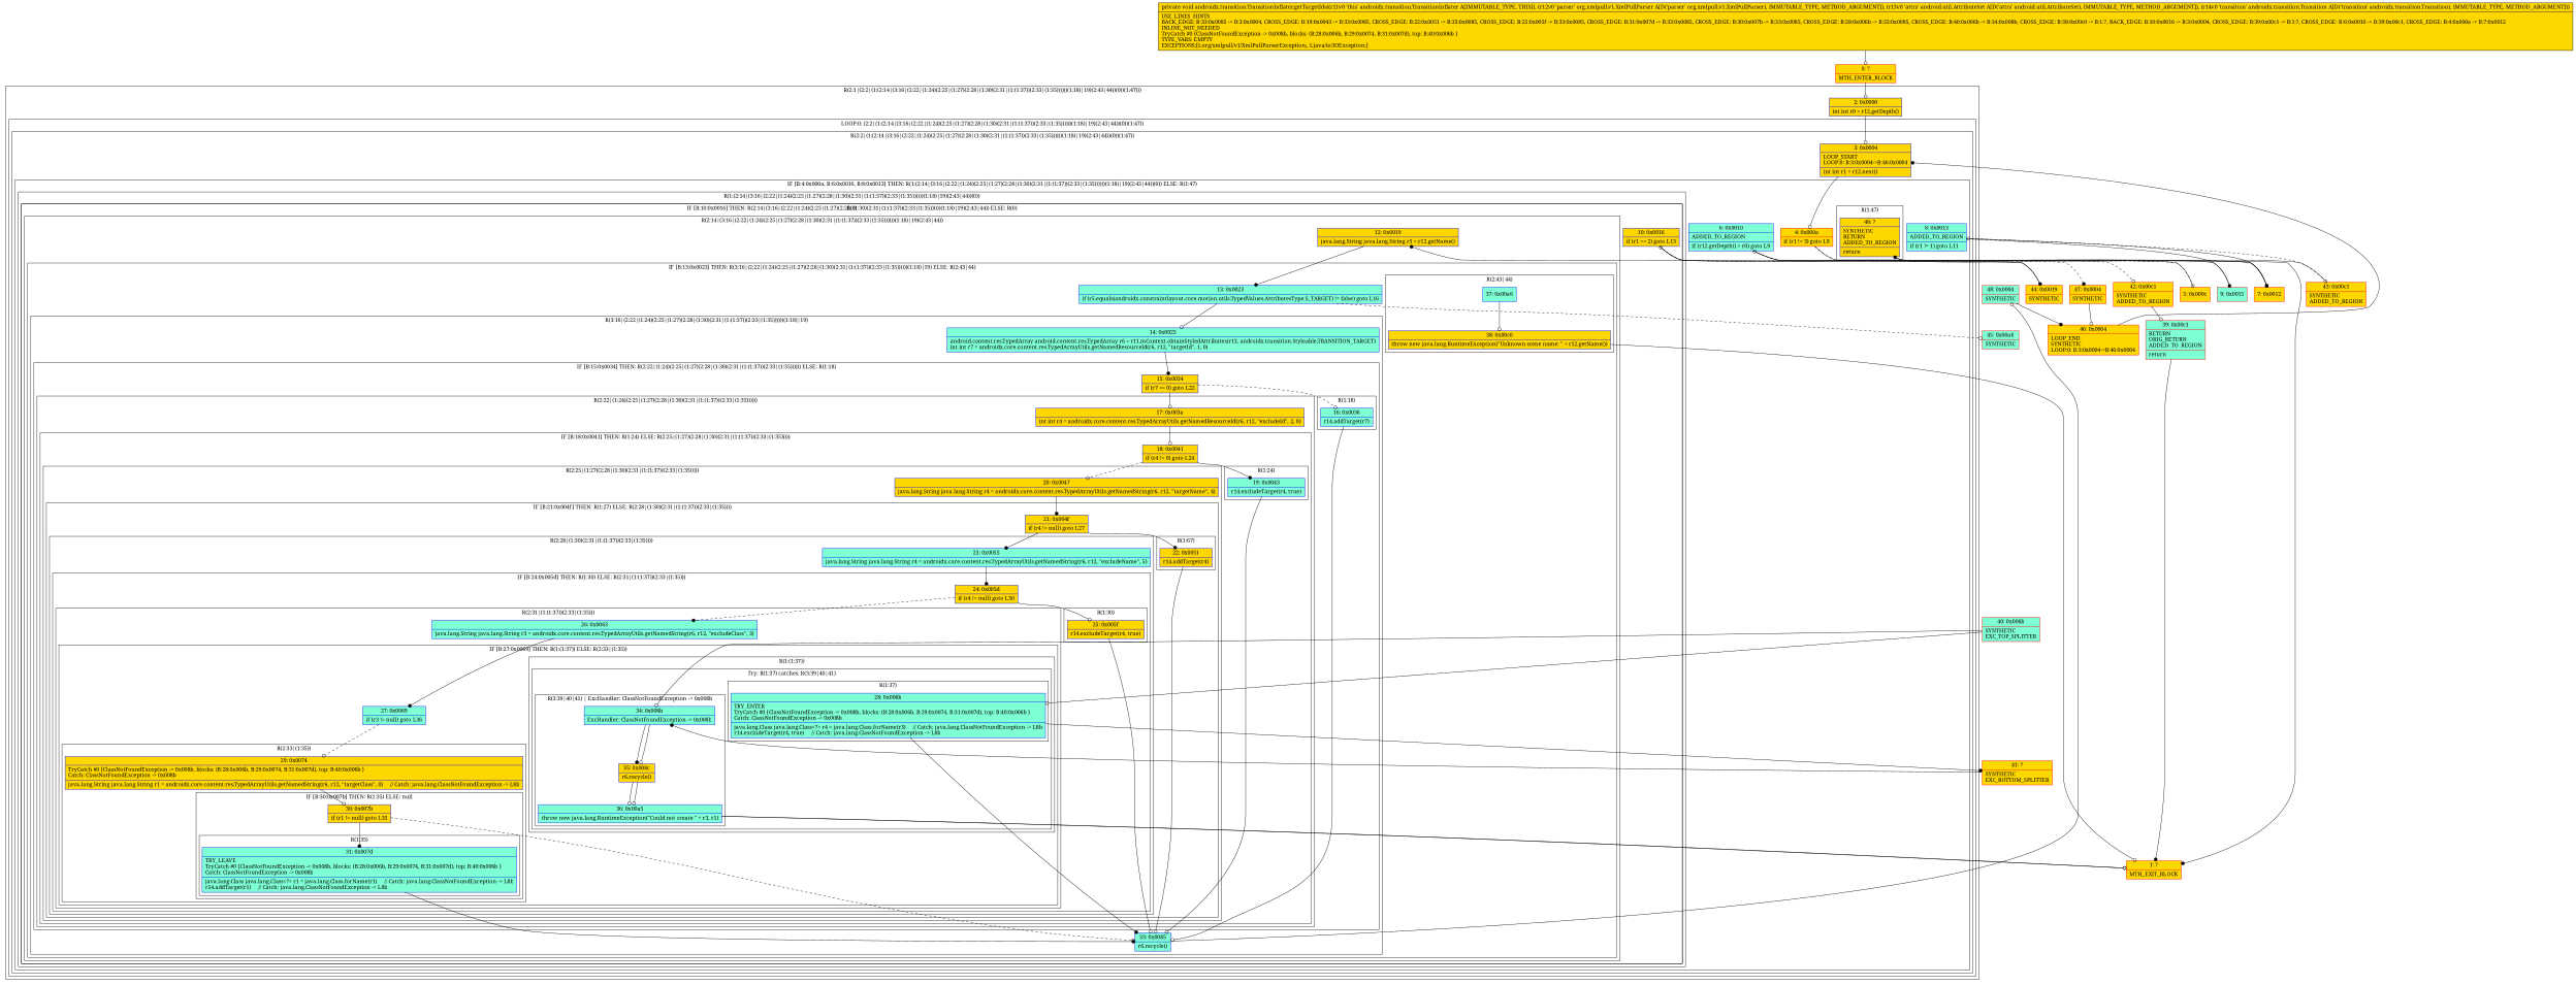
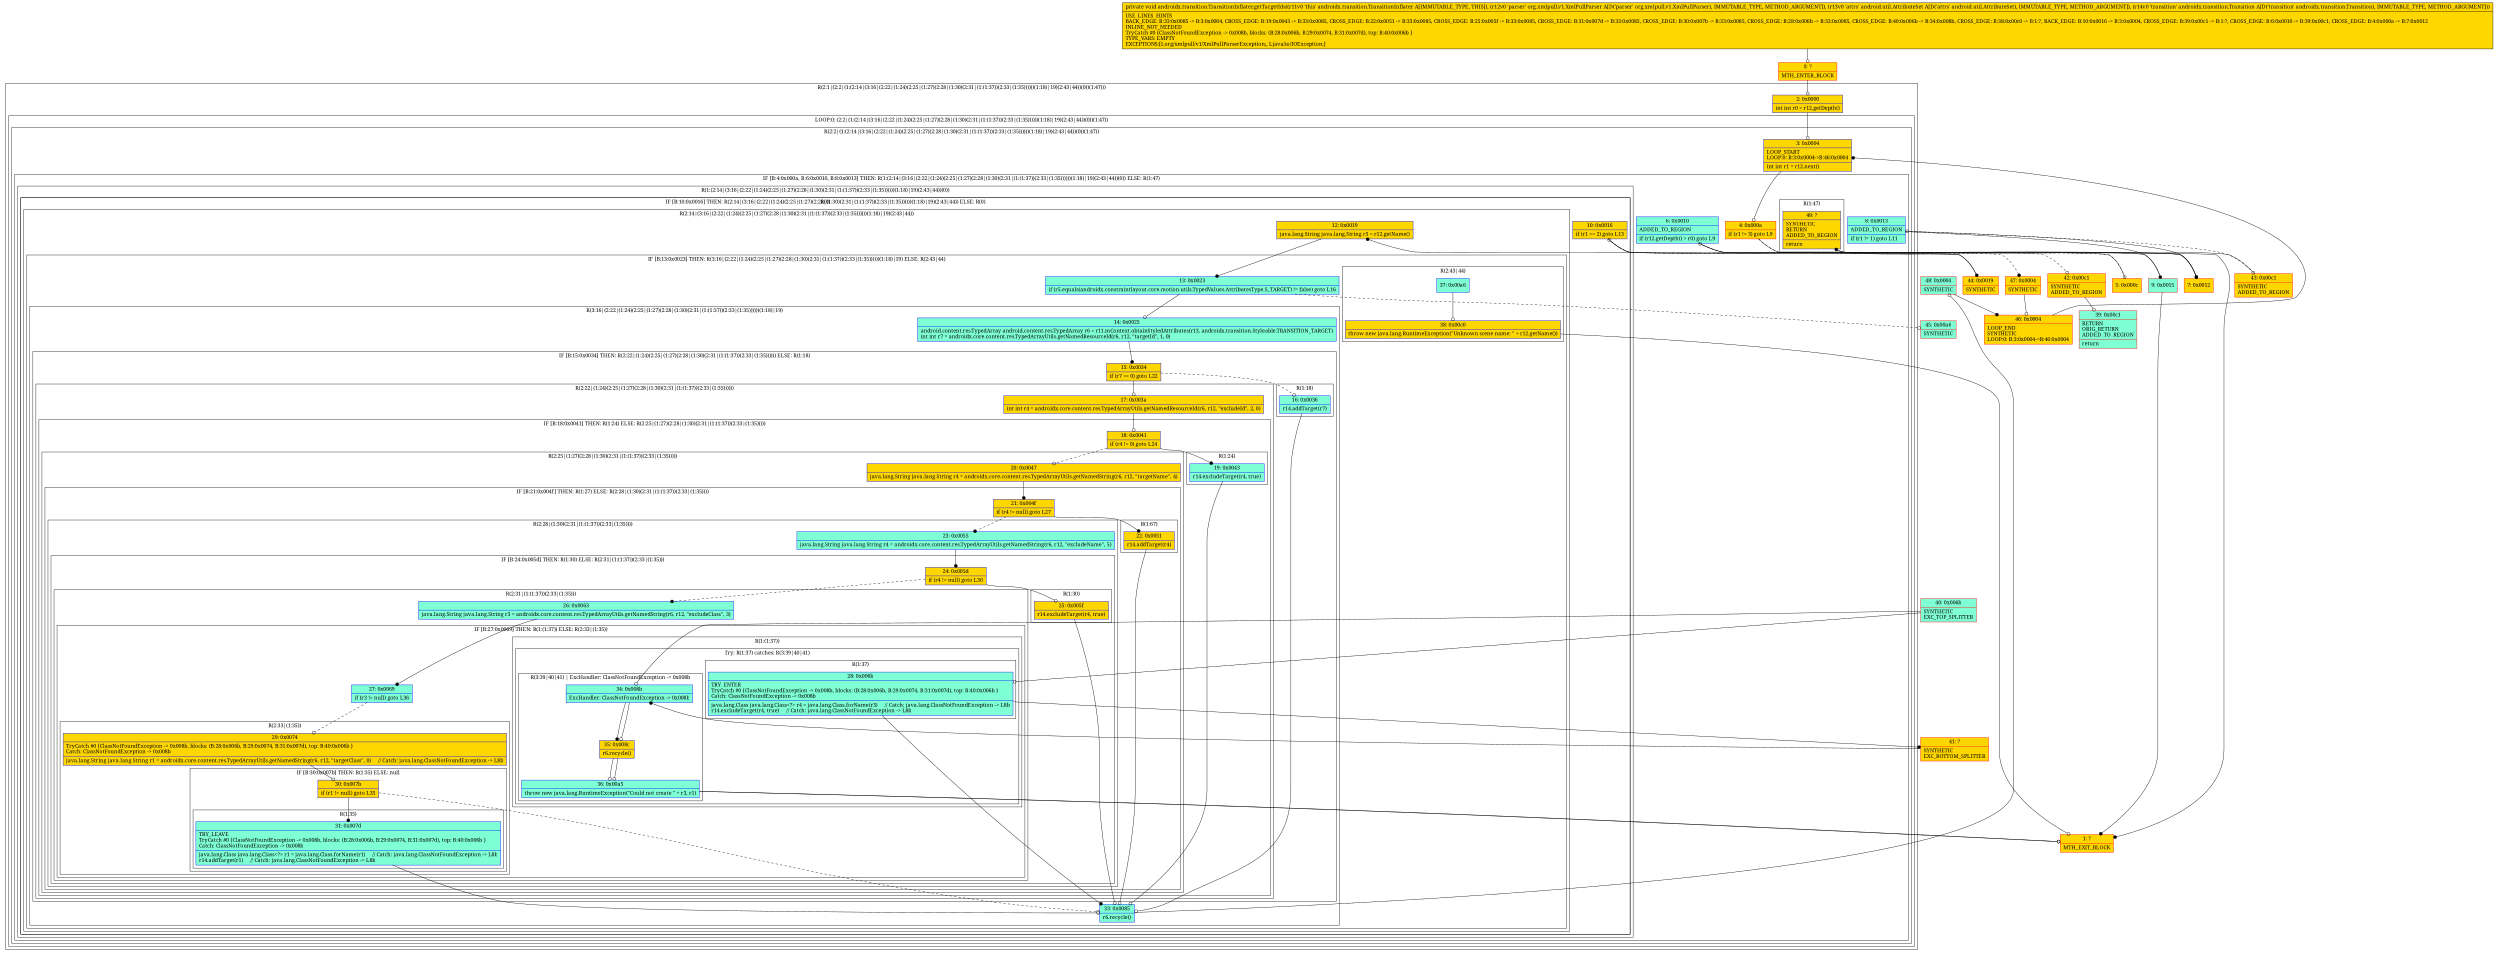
  digraph {
    fontname="Noto Serif"
    node [color=blue fillcolor=gold fontname="Noto Serif" shape=record style=filled]
    edge [arrowhead=odot fontname="Noto Serif"]
    n1 [fillcolor=aquamarine label="{19\:\ 0x0043|r14.excludeTarget(r4, true)\l}"]
    n2 [label="{22\:\ 0x0051|r14.addTarget(r4)\l}"]
    n3 [label="{25\:\ 0x005f|r14.excludeTarget(r4, true)\l}"]
    n4 [fillcolor=aquamarine label="{28\:\ 0x006b|TRY_ENTER\lTryCatch #0 \{ClassNotFoundException \-\> 0x008b, blocks: (B:28:0x006b, B:29:0x0074, B:31:0x007d), top: B:40:0x006b \}\lCatch: ClassNotFoundException \-\> 0x008b\l|java.lang.Class java.lang.Class\<?\> r4 = java.lang.Class.forName(r3)     \/\/ Catch: java.lang.ClassNotFoundException \-\> L8b\lr14.excludeTarget(r4, true)     \/\/ Catch: java.lang.ClassNotFoundException \-\> L8b\l}"]
    n5 [fillcolor=aquamarine label="{34\:\ 0x008b|ExcHandler: ClassNotFoundException \-\> 0x008b\l}"]
    n6 [label="{35\:\ 0x008c|r6.recycle()\l}"]
    n7 [fillcolor=aquamarine label="{36\:\ 0x00a5|throw new java.lang.RuntimeException(\"Could not create \" + r3, r1)\l}"]
    n8 [fillcolor=aquamarine label="{31\:\ 0x007d|TRY_LEAVE\lTryCatch #0 \{ClassNotFoundException \-\> 0x008b, blocks: (B:28:0x006b, B:29:0x0074, B:31:0x007d), top: B:40:0x006b \}\lCatch: ClassNotFoundException \-\> 0x008b\l|java.lang.Class java.lang.Class\<?\> r1 = java.lang.Class.forName(r1)     \/\/ Catch: java.lang.ClassNotFoundException \-\> L8b\lr14.addTarget(r1)     \/\/ Catch: java.lang.ClassNotFoundException \-\> L8b\l}"]
    n9 [label="{30\:\ 0x007b|if (r1 != null) goto L35\l}"]
    n10 [label="{29\:\ 0x0074|TryCatch #0 \{ClassNotFoundException \-\> 0x008b, blocks: (B:28:0x006b, B:29:0x0074, B:31:0x007d), top: B:40:0x006b \}\lCatch: ClassNotFoundException \-\> 0x008b\l|java.lang.String java.lang.String r1 = androidx.core.content.res.TypedArrayUtils.getNamedString(r6, r12, \"targetClass\", 0)     \/\/ Catch: java.lang.ClassNotFoundException \-\> L8b\l}"]
    n11 [fillcolor=aquamarine label="{27\:\ 0x0069|if (r3 != null) goto L36\l}"]
    n12 [fillcolor=aquamarine label="{26\:\ 0x0063|java.lang.String java.lang.String r3 = androidx.core.content.res.TypedArrayUtils.getNamedString(r6, r12, \"excludeClass\", 3)\l}"]
    n13 [label="{24\:\ 0x005d|if (r4 != null) goto L30\l}"]
    n14 [fillcolor=aquamarine label="{23\:\ 0x0055|java.lang.String java.lang.String r4 = androidx.core.content.res.TypedArrayUtils.getNamedString(r6, r12, \"excludeName\", 5)\l}"]
    n15 [label="{21\:\ 0x004f|if (r4 != null) goto L27\l}"]
    n16 [label="{20\:\ 0x0047|java.lang.String java.lang.String r4 = androidx.core.content.res.TypedArrayUtils.getNamedString(r6, r12, \"targetName\", 4)\l}"]
    n17 [label="{18\:\ 0x0041|if (r4 != 0) goto L24\l}"]
    n18 [label="{17\:\ 0x003a|int int r4 = androidx.core.content.res.TypedArrayUtils.getNamedResourceId(r6, r12, \"excludeId\", 2, 0)\l}"]
    n19 [fillcolor=aquamarine label="{16\:\ 0x0036|r14.addTarget(r7)\l}"]
    n20 [label="{15\:\ 0x0034|if (r7 == 0) goto L22\l}"]
    n21 [fillcolor=aquamarine label="{14\:\ 0x0025|android.content.res.TypedArray android.content.res.TypedArray r6 = r11.mContext.obtainStyledAttributes(r13, androidx.transition.Styleable.TRANSITION_TARGET)\lint int r7 = androidx.core.content.res.TypedArrayUtils.getNamedResourceId(r6, r12, \"targetId\", 1, 0)\l}"]
    n22 [fillcolor=aquamarine label="{33\:\ 0x0085|r6.recycle()\l}"]
    n23 [fillcolor=aquamarine label="{37\:\ 0x00a6}"]
    n24 [label="{38\:\ 0x00c0|throw new java.lang.RuntimeException(\"Unknown scene name: \" + r12.getName())\l}"]
    n25 [fillcolor=aquamarine label="{13\:\ 0x0023|if (r5.equals(androidx.constraintlayout.core.motion.utils.TypedValues.AttributesType.S_TARGET) != false) goto L16\l}"]
    n26 [label="{12\:\ 0x0019|java.lang.String java.lang.String r5 = r12.getName()\l}"]
    n27 [label="{10\:\ 0x0016|if (r1 == 2) goto L13\l}"]
    n28 [label="{49\:\ ?|SYNTHETIC\lRETURN\lADDED_TO_REGION\l|return\l}"]
    n29 [color=red label="{4\:\ 0x000a|if (r1 != 3) goto L9\l}"]
    n30 [fillcolor=aquamarine label="{6\:\ 0x0010|ADDED_TO_REGION\l|if (r12.getDepth() \> r0) goto L9\l}"]
    n31 [fillcolor=aquamarine label="{8\:\ 0x0013|ADDED_TO_REGION\l|if (r1 != 1) goto L11\l}"]
    n32 [label="{3\:\ 0x0004|LOOP_START\lLOOP:0: B:3:0x0004\-\>B:46:0x0004\l|int int r1 = r12.next()\l}"]
    n33 [label="{2\:\ 0x0000|int int r0 = r12.getDepth()\l}"]
    n34 [color=red label="{41\:\ ?|SYNTHETIC\lEXC_BOTTOM_SPLITTER\l}"]
    n35 [color=red label="{1\:\ ?|MTH_EXIT_BLOCK\l}"]
    n36 [color=red fillcolor=aquamarine label="{48\:\ 0x0004|SYNTHETIC\l}"]
    n37 [color=red fillcolor=aquamarine label="{45\:\ 0x00a6|SYNTHETIC\l}"]
    n38 [color=red label="{44\:\ 0x0019|SYNTHETIC\l}"]
    n39 [color=red label="{47\:\ 0x0004|SYNTHETIC\l}"]
    n40 [color=red label="{5\:\ 0x000c}"]
    n41 [color=red label="{7\:\ 0x0012}"]
    n42 [color=red label="{42\:\ 0x00c1|SYNTHETIC\lADDED_TO_REGION\l}"]
    n43 [color=red fillcolor=aquamarine label="{9\:\ 0x0015}"]
    n44 [color=red label="{43\:\ 0x00c1|SYNTHETIC\lADDED_TO_REGION\l}"]
    n45 [color=red fillcolor=aquamarine label="{39\:\ 0x00c1|RETURN\lORIG_RETURN\lADDED_TO_REGION\l|return\l}"]
    n46 [color=red label="{46\:\ 0x0004|LOOP_END\lSYNTHETIC\lLOOP:0: B:3:0x0004\-\>B:46:0x0004\l}"]
    n47 [color=red fillcolor=aquamarine label="{40\:\ 0x006b|SYNTHETIC\lEXC_TOP_SPLITTER\l}"]
    n48 [color=red label="{0\:\ ?|MTH_ENTER_BLOCK\l}"]
    n49 [label="{private void androidx.transition.TransitionInflater.getTargetIds((r11v0 'this' androidx.transition.TransitionInflater A[IMMUTABLE_TYPE, THIS]), (r12v0 'parser' org.xmlpull.v1.XmlPullParser A[D('parser' org.xmlpull.v1.XmlPullParser), IMMUTABLE_TYPE, METHOD_ARGUMENT]), (r13v0 'attrs' android.util.AttributeSet A[D('attrs' android.util.AttributeSet), IMMUTABLE_TYPE, METHOD_ARGUMENT]), (r14v0 'transition' androidx.transition.Transition A[D('transition' androidx.transition.Transition), IMMUTABLE_TYPE, METHOD_ARGUMENT]))  | USE_LINES_HINTS\lBACK_EDGE: B:33:0x0085 \-\> B:3:0x0004, CROSS_EDGE: B:19:0x0043 \-\> B:33:0x0085, CROSS_EDGE: B:22:0x0051 \-\> B:33:0x0085, CROSS_EDGE: B:25:0x005f \-\> B:33:0x0085, CROSS_EDGE: B:31:0x007d \-\> B:33:0x0085, CROSS_EDGE: B:30:0x007b \-\> B:33:0x0085, CROSS_EDGE: B:28:0x006b \-\> B:33:0x0085, CROSS_EDGE: B:40:0x006b \-\> B:34:0x008b, CROSS_EDGE: B:38:0x00c0 \-\> B:1:?, BACK_EDGE: B:10:0x0016 \-\> B:3:0x0004, CROSS_EDGE: B:39:0x00c1 \-\> B:1:?, CROSS_EDGE: B:6:0x0010 \-\> B:39:0x00c1, CROSS_EDGE: B:4:0x000a \-\> B:7:0x0012\lINLINE_NOT_NEEDED\lTryCatch #0 \{ClassNotFoundException \-\> 0x008b, blocks: (B:28:0x006b, B:29:0x0074, B:31:0x007d), top: B:40:0x006b \}\lTYPE_VARS: EMPTY\lEXCEPTIONS:[Lorg\/xmlpull\/v1\/XmlPullParserException;, Ljava\/io\/IOException;]\l}" color=""]
    subgraph cluster_1 {
      label="R(2:1|(2:2|(1:(2:14|(3:16|(2:22|(1:24)(2:25|(1:27)(2:28|(1:30)(2:31|(1:(1:37))(2:33|(1:35))))))(1:18)|19)(2:43|44))(0))(1:47)))"
      n33
      subgraph cluster_2 {
        label="LOOP:0: (2:2|(1:(2:14|(3:16|(2:22|(1:24)(2:25|(1:27)(2:28|(1:30)(2:31|(1:(1:37))(2:33|(1:35))))))(1:18)|19)(2:43|44))(0))(1:47))"
        subgraph cluster_3 {
          label="R(2:2|(1:(2:14|(3:16|(2:22|(1:24)(2:25|(1:27)(2:28|(1:30)(2:31|(1:(1:37))(2:33|(1:35))))))(1:18)|19)(2:43|44))(0))(1:47))"
          n32
          subgraph cluster_4 {
            label="IF [B:4:0x000a, B:6:0x0010, B:8:0x0013] THEN: R(1:(2:14|(3:16|(2:22|(1:24)(2:25|(1:27)(2:28|(1:30)(2:31|(1:(1:37))(2:33|(1:35))))))(1:18)|19)(2:43|44))(0)) ELSE: R(1:47)"
            n29
            n30
            n31
            subgraph cluster_5 {
              label="R(1:(2:14|(3:16|(2:22|(1:24)(2:25|(1:27)(2:28|(1:30)(2:31|(1:(1:37))(2:33|(1:35))))))(1:18)|19)(2:43|44))(0))"
              subgraph cluster_6 {
                label="IF [B:10:0x0016] THEN: R(2:14|(3:16|(2:22|(1:24)(2:25|(1:27)(2:28|(1:30)(2:31|(1:(1:37))(2:33|(1:35))))))(1:18)|19)(2:43|44)) ELSE: R(0)"
                n27
                subgraph cluster_7 {
                  label="R(2:14|(3:16|(2:22|(1:24)(2:25|(1:27)(2:28|(1:30)(2:31|(1:(1:37))(2:33|(1:35))))))(1:18)|19)(2:43|44))"
                  n26
                  subgraph cluster_8 {
                    label="IF [B:13:0x0023] THEN: R(3:16|(2:22|(1:24)(2:25|(1:27)(2:28|(1:30)(2:31|(1:(1:37))(2:33|(1:35))))))(1:18)|19) ELSE: R(2:43|44)"
                    n25
                    subgraph cluster_9 {
                      label="R(3:16|(2:22|(1:24)(2:25|(1:27)(2:28|(1:30)(2:31|(1:(1:37))(2:33|(1:35))))))(1:18)|19)"
                      n21
                      n22
                      subgraph cluster_10 {
                        label="IF [B:15:0x0034] THEN: R(2:22|(1:24)(2:25|(1:27)(2:28|(1:30)(2:31|(1:(1:37))(2:33|(1:35)))))) ELSE: R(1:18)"
                        n20
                        subgraph cluster_11 {
                          label="R(2:22|(1:24)(2:25|(1:27)(2:28|(1:30)(2:31|(1:(1:37))(2:33|(1:35))))))"
                          n18
                          subgraph cluster_12 {
                            label="IF [B:18:0x0041] THEN: R(1:24) ELSE: R(2:25|(1:27)(2:28|(1:30)(2:31|(1:(1:37))(2:33|(1:35)))))"
                            n17
                            subgraph cluster_13 {
                              label="R(1:24)"
                              n1
                            }
                            subgraph cluster_14 {
                              label="R(2:25|(1:27)(2:28|(1:30)(2:31|(1:(1:37))(2:33|(1:35)))))"
                              n16
                              subgraph cluster_15 {
                                label="IF [B:21:0x004f] THEN: R(1:27) ELSE: R(2:28|(1:30)(2:31|(1:(1:37))(2:33|(1:35))))"
                                n15
                                subgraph cluster_16 {
                                  label="R(1:67)"
                                  n2
                                }
                                subgraph cluster_17 {
                                  label="R(2:28|(1:30)(2:31|(1:(1:37))(2:33|(1:35))))"
                                  n14
                                  subgraph cluster_18 {
                                    label="IF [B:24:0x005d] THEN: R(1:30) ELSE: R(2:31|(1:(1:37))(2:33|(1:35)))"
                                    n13
                                    subgraph cluster_19 {
                                      label="R(1:30)"
                                      n3
                                    }
                                    subgraph cluster_20 {
                                      label="R(2:31|(1:(1:37))(2:33|(1:35)))"
                                      n12
                                      subgraph cluster_21 {
                                        label="IF [B:27:0x0069] THEN: R(1:(1:37)) ELSE: R(2:33|(1:35))"
                                        n11
                                        subgraph cluster_22 {
                                          label="R(1:(1:37))"
                                          subgraph cluster_23 {
                                            label="Try: R(1:37) catches: R(3:39|40|41)"
                                            subgraph cluster_24 {
                                              label="R(1:37)"
                                              n4
                                            }
                                            subgraph cluster_25 {
                                              label="R(3:39|40|41) | ExcHandler: ClassNotFoundException \-\> 0x008b\l"
                                              n5
                                              n6
                                              n7
                                            }
                                          }
                                        }
                                        subgraph cluster_26 {
                                          label="R(2:33|(1:35))"
                                          n10
                                          subgraph cluster_27 {
                                            label="IF [B:30:0x007b] THEN: R(1:35) ELSE: null"
                                            n9
                                            subgraph cluster_28 {
                                              label="R(1:35)"
                                              n8
                                            }
                                          }
                                        }
                                      }
                                    }
                                  }
                                }
                              }
                            }
                          }
                        }
                        subgraph cluster_29 {
                          label="R(1:18)"
                          n19
                        }
                      }
                    }
                    subgraph cluster_30 {
                      label="R(2:43|44)"
                      n23
                      n24
                    }
                  }
                }
                subgraph cluster_31 {
                  label="R(0)"
                }
              }
            }
            subgraph cluster_32 {
              label="R(1:47)"
              n28
            }
          }
        }
      }
    }
    subgraph cluster_33 {
      label="R(3:39|40|41) | ExcHandler: ClassNotFoundException \-\> 0x008b\l"
    }
    n1 -> n22
    n2 -> n22
    n3 -> n22
    n4 -> n22 [arrowhead=dot]
    n4 -> n34 [arrowhead=dot]
    n5 -> n6 [arrowhead=dot]
    n5 -> n6
    n6 -> n7
    n6 -> n7
    n7 -> n35
    n7 -> n35
-   n8 -> n22 [arrowhead=dot]
+   n8 -> n22
    n9 -> n8 [arrowhead=dot]
    n9 -> n22 [style=dashed]
    n10 -> n9
    n11 -> n10 [style=dashed]
    n12 -> n11 [arrowhead=dot]
    n13 -> n3
    n13 -> n12 [arrowhead=dot style=dashed]
    n14 -> n13 [arrowhead=dot]
    n15 -> n2 [arrowhead=dot]
-   n15 -> n14 [arrowhead=dot style=solid]
+   n15 -> n14 [arrowhead=dot style=dashed]
    n16 -> n15 [arrowhead=dot]
    n17 -> n1 [arrowhead=dot]
    n17 -> n16 [style=dashed]
    n18 -> n17
    n19 -> n22
    n20 -> n18
    n20 -> n19 [style=dashed]
    n21 -> n20 [arrowhead=dot]
    n22 -> n36
    n23 -> n24
    n24 -> n35
    n25 -> n21
    n25 -> n37 [style=dashed]
    n26 -> n25 [arrowhead=dot]
    n27 -> n38 [arrowhead=dot]
    n27 -> n39 [arrowhead=dot style=dashed]
    n28 -> n35 [arrowhead=dot]
    n29 -> n40 [style=dashed]
    n29 -> n41 [arrowhead=dot]
    n30 -> n41 [arrowhead=dot]
    n30 -> n42 [style=dashed]
    n31 -> n43 [arrowhead=dot]
    n31 -> n44 [style=dashed]
    n32 -> n29
    n33 -> n32
    n34 -> n5 [arrowhead=dot]
    n36 -> n46 [arrowhead=dot]
    n38 -> n26 [arrowhead=dot]
    n39 -> n46
    n40 -> n30
    n41 -> n31
    n42 -> n45
    n43 -> n27
    n44 -> n28 [arrowhead=dot]
-   n45 -> n35 [arrowhead=dot]
+   n43 -> n35 [arrowhead=dot]
    n46 -> n32 [arrowhead=dot]
    n47 -> n4
    n47 -> n5
    n48 -> n33
    n49 -> n48
  }
